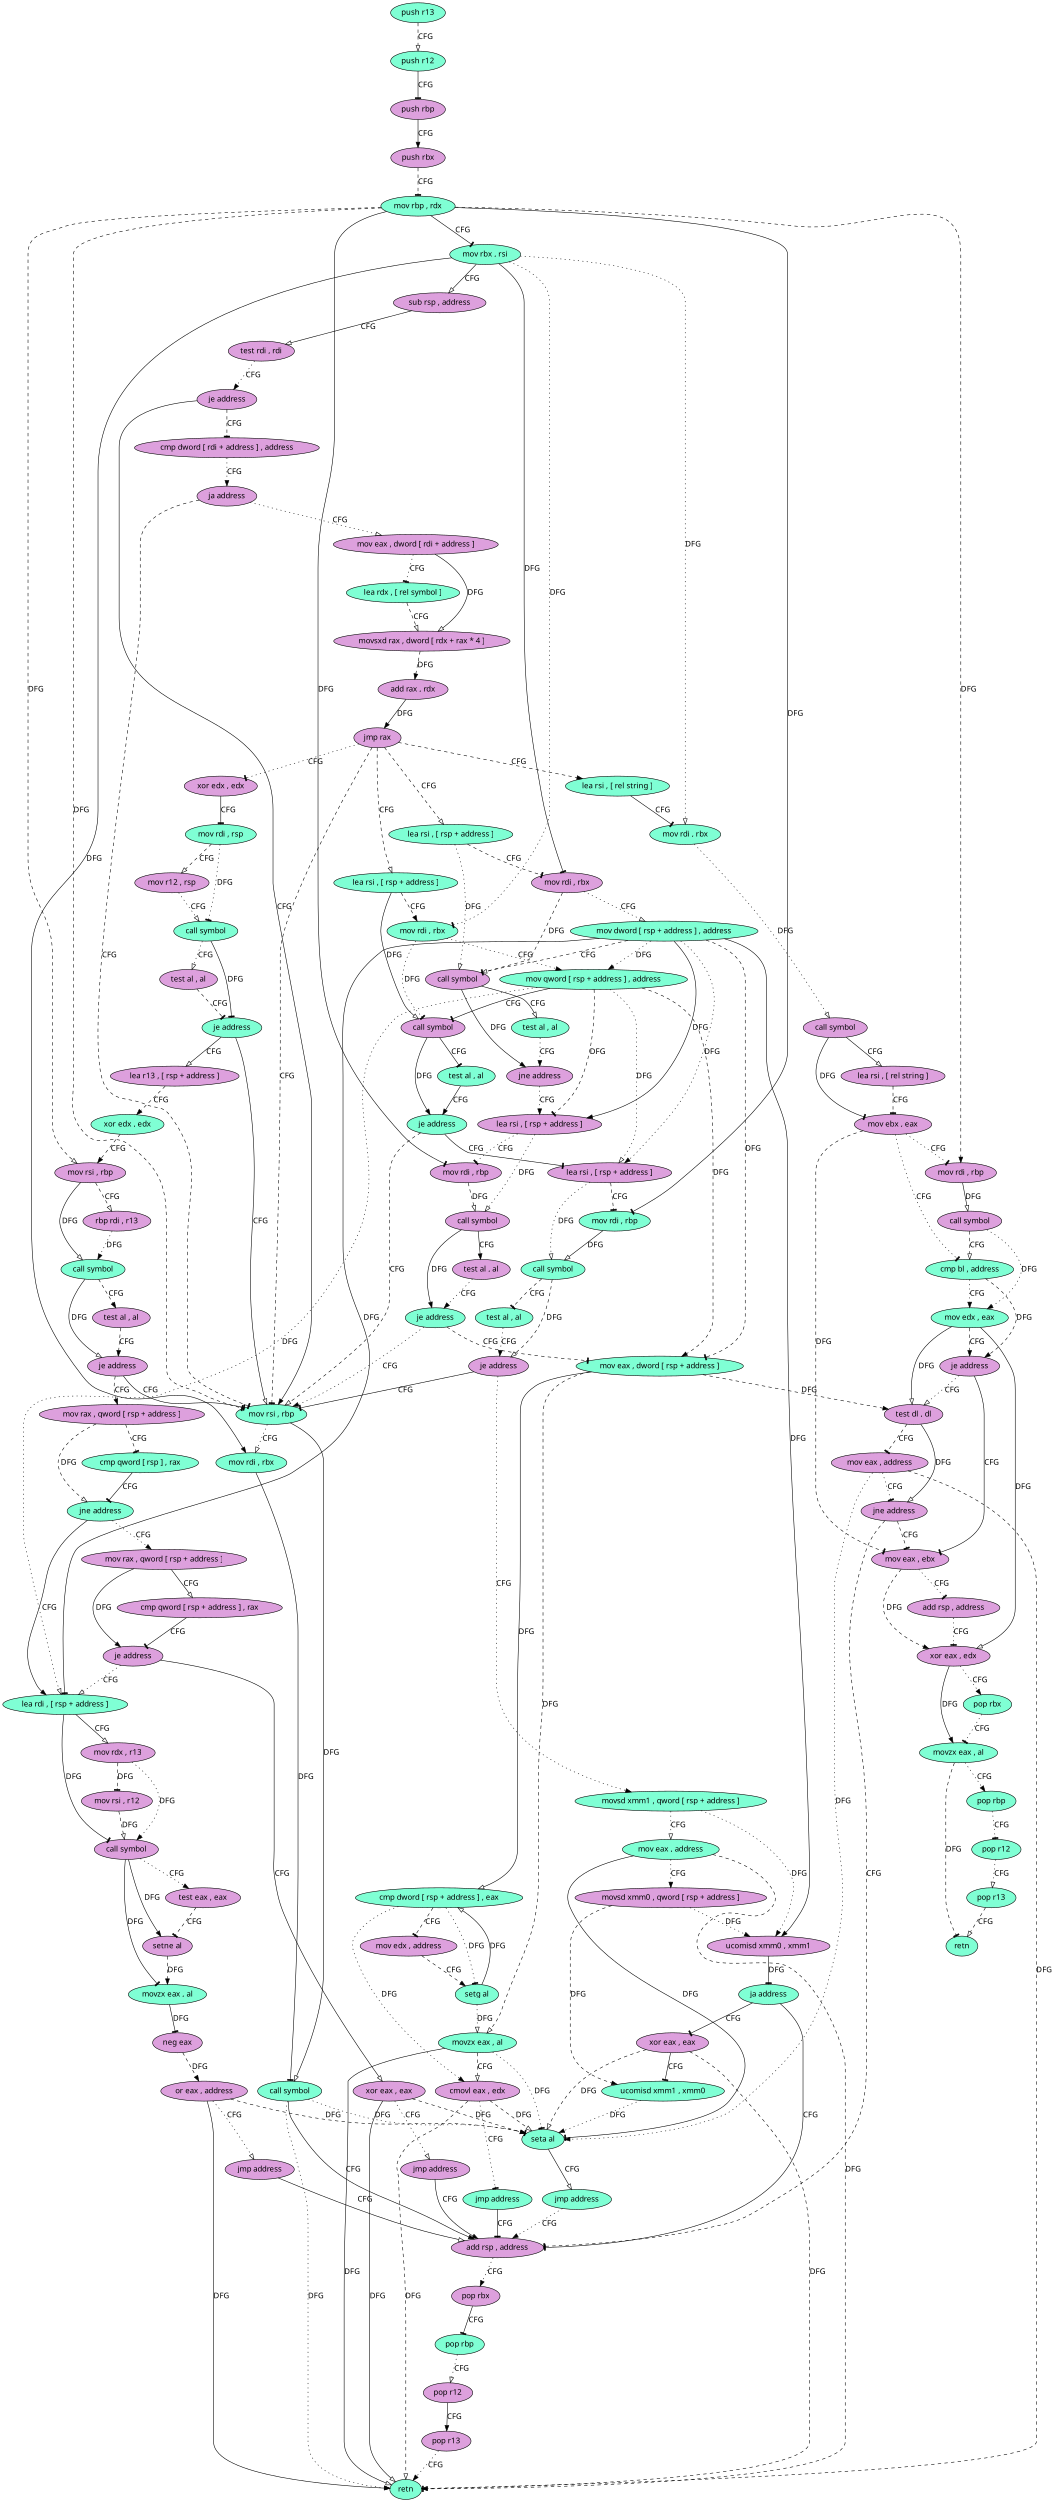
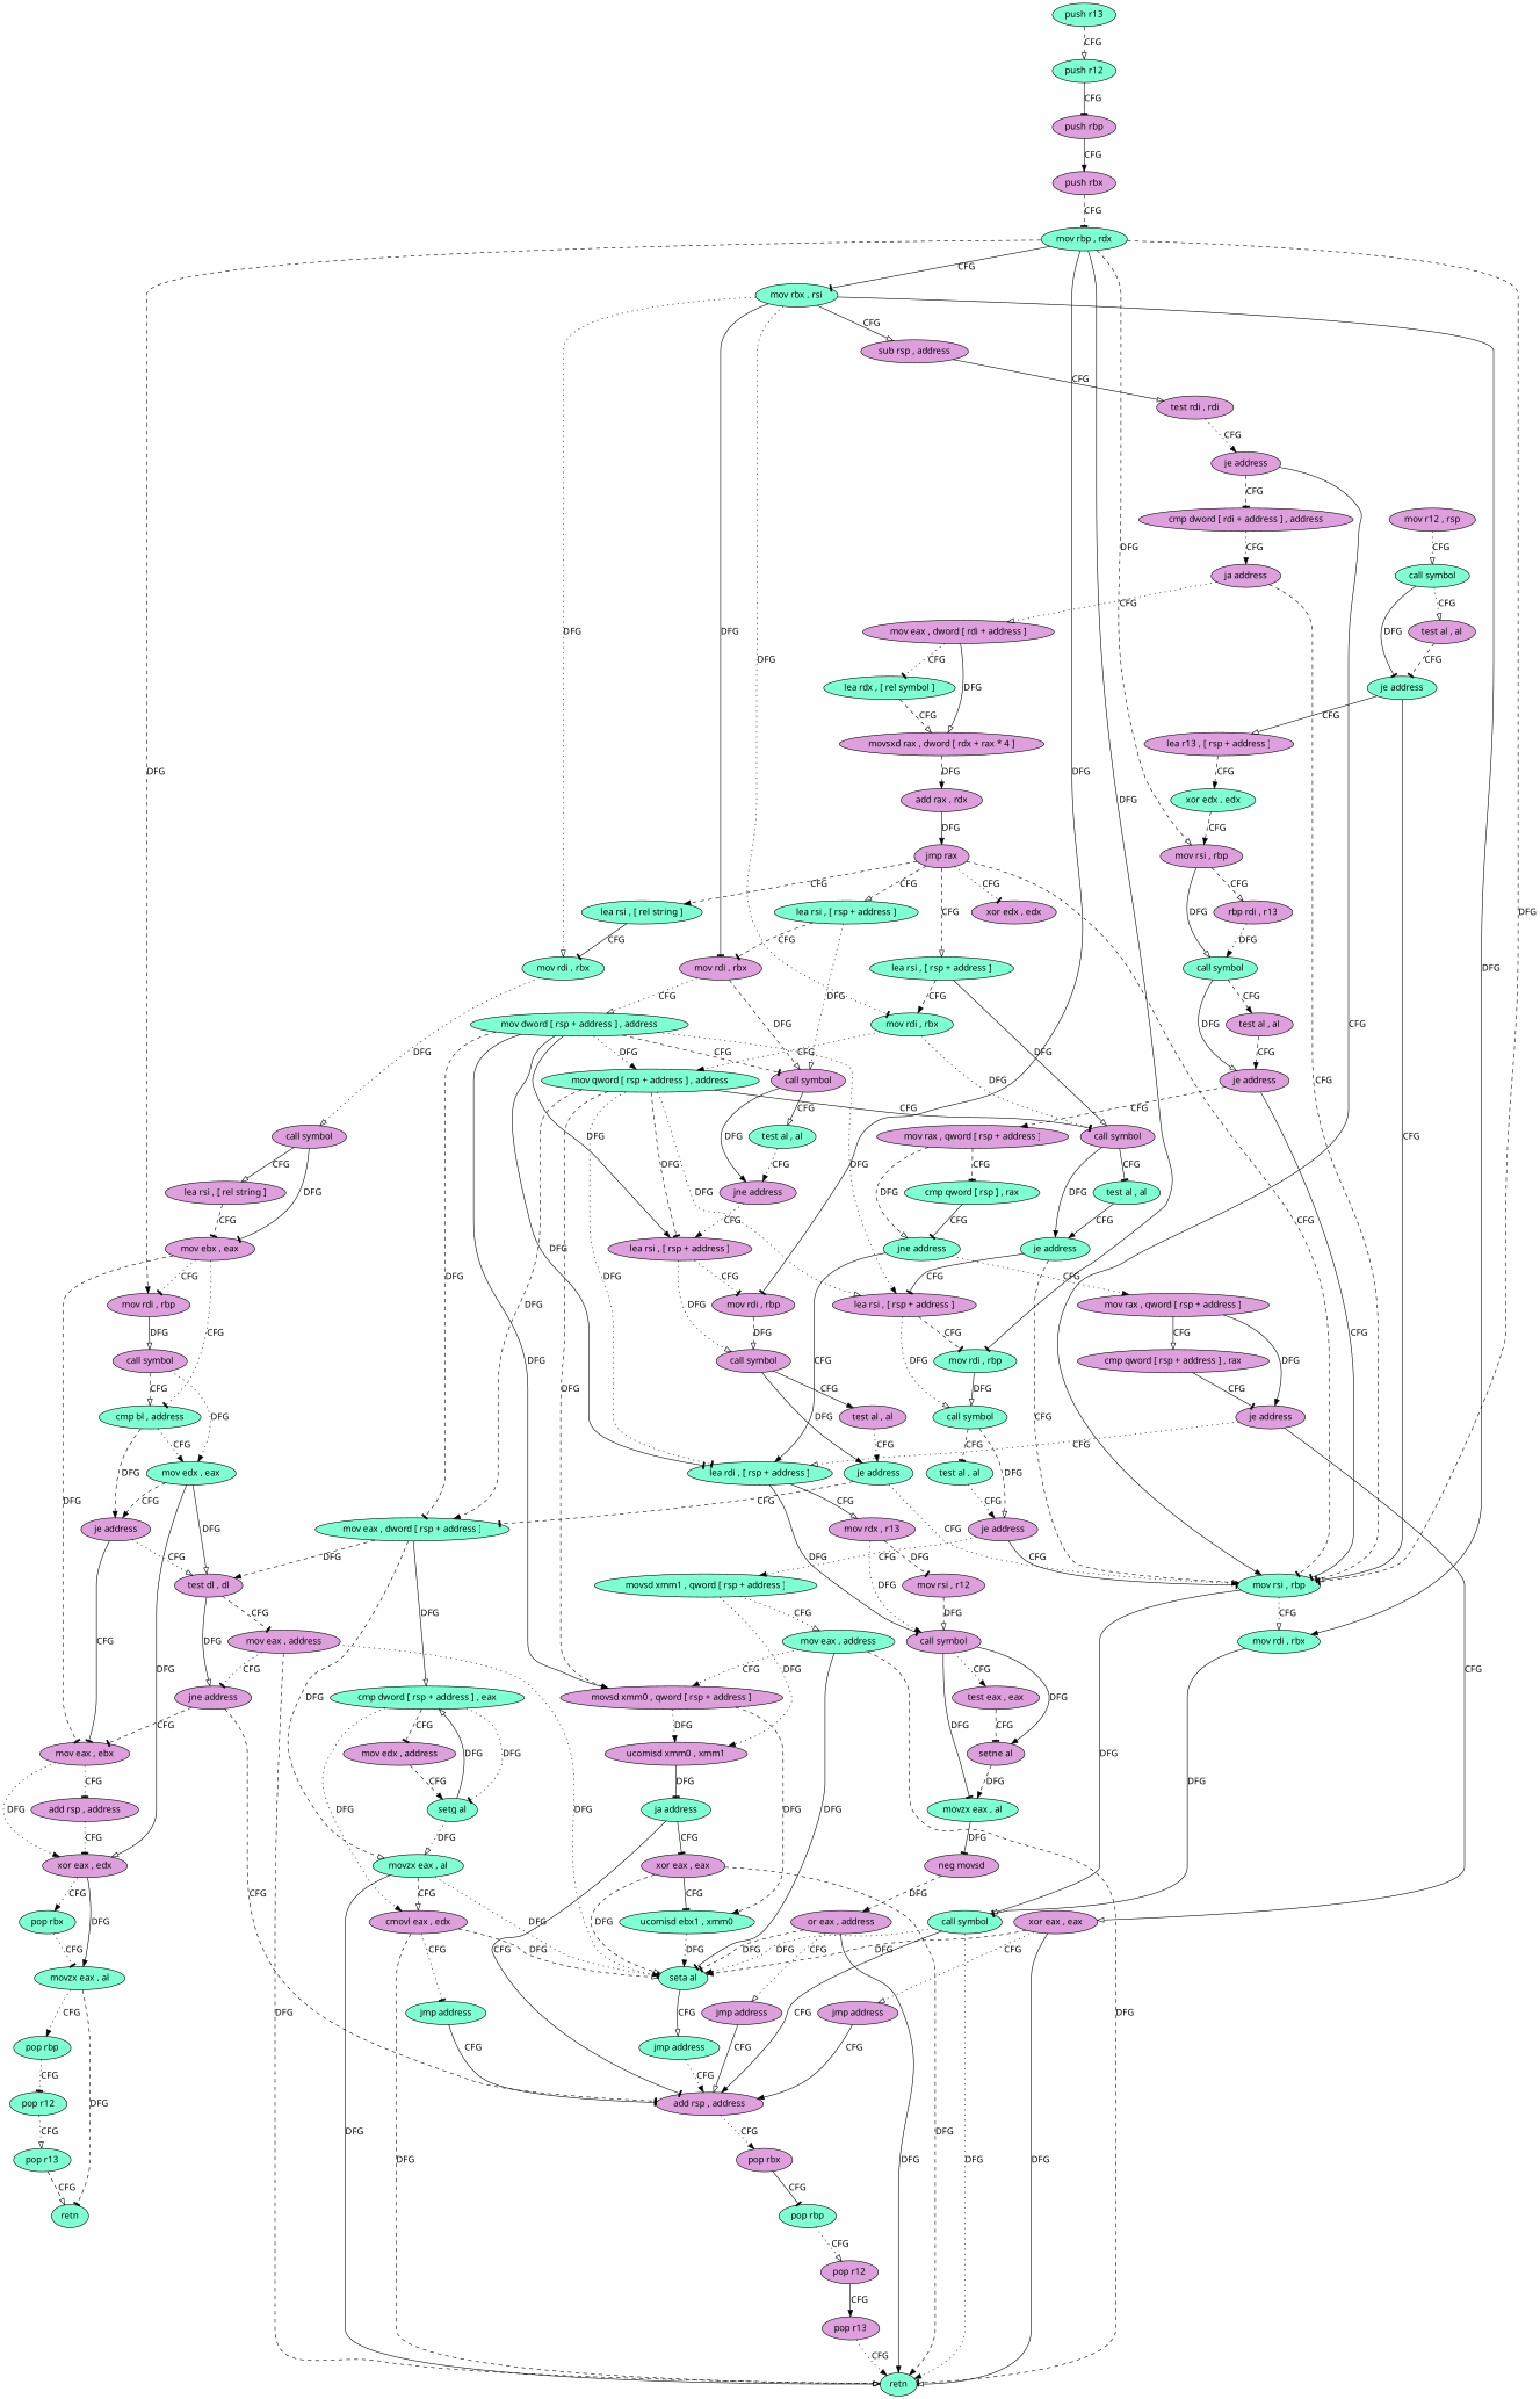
  digraph {
    fontname="Noto Sans"
    node [fillcolor=plum fontname="Noto Sans" style=filled]
    edge [arrowhead=tee fontname="Noto Sans" style=solid]
    n1 [fillcolor=aquamarine label="push r13"]
    n2 [fillcolor=aquamarine label="push r12"]
    n3 [label="push rbp"]
    n4 [label="push rbx"]
    n5 [fillcolor=aquamarine label="mov rbp , rdx"]
    n6 [fillcolor=aquamarine label="mov rbx , rsi"]
    n7 [fillcolor=aquamarine label="mov rsi , rbp"]
    n8 [label="mov rdi , rbp"]
    n9 [label="mov rdi , rbp"]
    n10 [label="mov rsi , rbp"]
    n11 [fillcolor=aquamarine label="mov rdi , rbp"]
    n12 [label="sub rsp , address"]
    n13 [fillcolor=aquamarine label="mov rdi , rbx"]
    n14 [label="mov rdi , rbx"]
    n15 [fillcolor=aquamarine label="mov rdi , rbx"]
    n16 [fillcolor=aquamarine label="mov rdi , rbx"]
    n17 [fillcolor=aquamarine label="call symbol"]
    n18 [label="call symbol"]
    n19 [label="call symbol"]
    n20 [label="rbp rdi , r13"]
    n21 [fillcolor=aquamarine label="call symbol"]
    n22 [fillcolor=aquamarine label="call symbol"]
    n23 [label="test rdi , rdi"]
    n24 [label="call symbol"]
    n25 [fillcolor=aquamarine label="mov dword [ rsp + address ] , address"]
    n26 [label="call symbol"]
    n27 [fillcolor=aquamarine label="mov qword [ rsp + address ] , address"]
    n28 [label="call symbol"]
    n29 [label="je address"]
    n30 [label="cmp dword [ rdi + address ] , address"]
    n31 [label="ja address"]
    n32 [label="add rsp , address"]
    n33 [fillcolor=aquamarine label=retn]
    n34 [fillcolor=aquamarine label="seta al"]
    n35 [label="mov eax , dword [ rdi + address ]"]
    n36 [label="pop rbx"]
    n37 [fillcolor=aquamarine label="jmp address"]
    n38 [fillcolor=aquamarine label="pop rbp"]
    n39 [fillcolor=aquamarine label="lea rdx , [ rel symbol ]"]
    n40 [label="movsxd rax , dword [ rdx + rax * 4 ]"]
    n41 [label="add rax , rdx"]
    n42 [label="jmp rax"]
    n43 [fillcolor=aquamarine label="lea rsi , [ rsp + address ]"]
    n44 [label="xor edx , edx"]
    n45 [fillcolor=aquamarine label="lea rsi , [ rsp + address ]"]
    n46 [fillcolor=aquamarine label="lea rsi , [ rel string ]"]
-   n47 [fillcolor=aquamarine label="mov rdi , rsp"]
    n48 [fillcolor=aquamarine label="test al , al"]
    n49 [label="jne address"]
    n50 [label="mov r12 , rsp"]
    n51 [fillcolor=aquamarine label="call symbol"]
    n52 [fillcolor=aquamarine label="test al , al"]
    n53 [fillcolor=aquamarine label="je address"]
    n54 [label="lea rsi , [ rsp + address ]"]
    n55 [label="lea rsi , [ rsp + address ]"]
    n56 [fillcolor=aquamarine label="mov eax , dword [ rsp + address ]"]
    n57 [fillcolor=aquamarine label="lea rdi , [ rsp + address ]"]
    n58 [label="movsd xmm0 , qword [ rsp + address ]"]
    n59 [label="test dl , dl"]
    n60 [fillcolor=aquamarine label="cmp dword [ rsp + address ] , eax"]
    n61 [fillcolor=aquamarine label="movzx eax , al"]
    n62 [label="mov rdx , r13"]
    n63 [label="call symbol"]
    n64 [label="ucomisd xmm0 , xmm1"]
-   n65 [fillcolor=aquamarine label="ucomisd xmm1 , xmm0"]
+   n65 [fillcolor=aquamarine label="ucomisd ebx1 , xmm0"]
    n66 [label="test al , al"]
    n67 [fillcolor=aquamarine label="je address"]
    n68 [label="test al , al"]
    n69 [fillcolor=aquamarine label="je address"]
    n70 [label="lea r13 , [ rsp + address ]"]
    n71 [fillcolor=aquamarine label="xor edx , edx"]
    n72 [fillcolor=aquamarine label="test al , al"]
    n73 [label="je address"]
    n74 [label="lea rsi , [ rel string ]"]
    n75 [label="mov ebx , eax"]
    n76 [fillcolor=aquamarine label="cmp bl , address"]
    n77 [label="mov eax , ebx"]
    n78 [fillcolor=aquamarine label="mov edx , eax"]
    n79 [label="je address"]
    n80 [label="xor eax , edx"]
    n81 [label="add rsp , address"]
    n82 [label="mov eax , address"]
    n83 [label="jne address"]
    n84 [fillcolor=aquamarine label="pop rbx"]
    n85 [fillcolor=aquamarine label="movzx eax , al"]
    n86 [fillcolor=aquamarine label="setg al"]
    n87 [label="mov edx , address"]
    n88 [label="cmovl eax , edx"]
    n89 [label="test al , al"]
    n90 [label="je address"]
    n91 [label="mov rax , qword [ rsp + address ]"]
    n92 [fillcolor=aquamarine label="cmp qword [ rsp ] , rax"]
    n93 [fillcolor=aquamarine label="jne address"]
    n94 [label="mov rax , qword [ rsp + address ]"]
    n95 [fillcolor=aquamarine label="movsd xmm1 , qword [ rsp + address ]"]
    n96 [fillcolor=aquamarine label="mov eax , address"]
    n97 [fillcolor=aquamarine label="ja address"]
    n98 [fillcolor=aquamarine label="pop rbp"]
    n99 [fillcolor=aquamarine label=retn]
    n100 [fillcolor=aquamarine label="pop r12"]
    n101 [fillcolor=aquamarine label="pop r13"]
    n102 [fillcolor=aquamarine label="jmp address"]
    n103 [label="cmp qword [ rsp + address ] , rax"]
    n104 [label="je address"]
    n105 [label="mov rsi , r12"]
    n106 [label="test eax , eax"]
    n107 [label="setne al"]
    n108 [fillcolor=aquamarine label="movzx eax , al"]
    n109 [label="xor eax , eax"]
    n110 [label="xor eax , eax"]
    n111 [label="pop r12"]
    n112 [label="pop r13"]
-   n113 [label="neg eax"]
+   n113 [label="neg movsd"]
    n114 [label="or eax , address"]
    n115 [label="jmp address"]
    n116 [label="jmp address"]
    n1 -> n2 [arrowhead=onormal label=CFG style=dashed]
    n2 -> n3 [label=CFG]
    n3 -> n4 [arrowhead=normal label=CFG]
    n4 -> n5 [label=CFG style=dashed]
    n5 -> n6 [label=CFG]
    n5 -> n7 [label=DFG style=dashed]
    n5 -> n8 [arrowhead=normal label=DFG style=dashed]
    n5 -> n9 [label=DFG]
    n5 -> n10 [arrowhead=onormal label=DFG style=dashed]
    n5 -> n11 [label=DFG]
    n6 -> n12 [arrowhead=onormal label=CFG]
    n6 -> n13 [arrowhead=normal label=DFG]
    n6 -> n14 [label=DFG]
    n6 -> n15 [label=DFG style=dotted]
    n6 -> n16 [arrowhead=onormal label=DFG style=dotted]
    n7 -> n13 [arrowhead=onormal label=CFG style=dotted]
    n7 -> n17 [arrowhead=onormal label=DFG]
    n8 -> n18 [arrowhead=onormal label=DFG]
    n9 -> n19 [arrowhead=onormal label=DFG style=dashed]
    n10 -> n20 [arrowhead=onormal label=CFG style=dashed]
    n10 -> n21 [arrowhead=onormal label=DFG]
    n11 -> n22 [arrowhead=onormal label=DFG]
    n12 -> n23 [arrowhead=onormal label=CFG]
    n13 -> n17 [label=DFG]
    n14 -> n24 [arrowhead=onormal label=DFG style=dashed]
    n14 -> n25 [arrowhead=onormal label=CFG style=dotted]
    n15 -> n26 [label=DFG style=dotted]
    n15 -> n27 [arrowhead=normal label=CFG style=dotted]
    n16 -> n28 [arrowhead=onormal label=DFG style=dotted]
    n17 -> n32 [arrowhead=normal label=CFG]
    n17 -> n33 [arrowhead=normal label=DFG style=dotted]
    n17 -> n34 [arrowhead=normal label=DFG style=dotted]
    n18 -> n76 [arrowhead=onormal label=CFG style=dashed]
    n18 -> n78 [arrowhead=normal label=DFG style=dotted]
    n19 -> n66 [arrowhead=normal label=CFG]
    n19 -> n67 [arrowhead=normal label=DFG]
    n20 -> n21 [arrowhead=normal label=DFG style=dotted]
    n21 -> n89 [arrowhead=normal label=CFG style=dashed]
    n21 -> n90 [arrowhead=onormal label=DFG]
    n22 -> n72 [label=CFG style=dashed]
    n22 -> n73 [arrowhead=onormal label=DFG style=dashed]
    n23 -> n29 [arrowhead=normal label=CFG style=dotted]
    n24 -> n48 [arrowhead=onormal label=CFG]
    n24 -> n49 [arrowhead=normal label=DFG]
    n25 -> n24 [label=CFG style=dashed]
    n25 -> n27 [arrowhead=normal label=DFG style=dotted]
    n25 -> n54 [arrowhead=normal label=DFG]
    n25 -> n55 [arrowhead=normal label=DFG style=dotted]
    n25 -> n56 [label=DFG style=dashed]
    n25 -> n57 [label=DFG]
-   n25 -> n64 [arrowhead=normal label=DFG]
+   n25 -> n58 [arrowhead=normal label=DFG]
    n26 -> n52 [label=CFG]
    n26 -> n53 [arrowhead=normal label=DFG]
    n27 -> n26 [label=CFG]
    n27 -> n54 [label=DFG style=dashed]
    n27 -> n55 [arrowhead=onormal label=DFG style=dotted]
    n27 -> n56 [arrowhead=normal label=DFG style=dashed]
-   n27 -> n57 [arrowhead=onormal label=DFG style=dotted]
+   n27 -> n57 [label=DFG style=dotted]
+   n27 -> n58 [arrowhead=normal label=DFG style=dashed]
    n28 -> n74 [arrowhead=onormal label=CFG]
    n28 -> n75 [label=DFG]
    n29 -> n7 [arrowhead=normal label=CFG]
    n29 -> n30 [label=CFG style=dashed]
    n30 -> n31 [arrowhead=normal label=CFG style=dotted]
    n31 -> n7 [label=CFG style=dashed]
    n31 -> n35 [arrowhead=onormal label=CFG style=dotted]
    n32 -> n36 [arrowhead=normal label=CFG style=dotted]
    n34 -> n37 [arrowhead=onormal label=CFG]
    n35 -> n39 [label=CFG style=dotted]
    n35 -> n40 [arrowhead=onormal label=DFG]
    n36 -> n38 [label=CFG]
    n37 -> n32 [arrowhead=normal label=CFG style=dotted]
    n38 -> n111 [arrowhead=onormal label=CFG style=dotted]
    n39 -> n40 [arrowhead=onormal label=CFG style=dashed]
    n40 -> n41 [arrowhead=normal label=DFG style=dashed]
    n41 -> n42 [arrowhead=normal label=DFG]
    n42 -> n7 [label=CFG style=dashed]
    n42 -> n43 [arrowhead=onormal label=CFG style=dashed]
    n42 -> n44 [label=CFG style=dotted]
    n42 -> n45 [arrowhead=onormal label=CFG style=dashed]
    n42 -> n46 [arrowhead=normal label=CFG style=dashed]
    n43 -> n14 [label=CFG style=dashed]
    n43 -> n24 [arrowhead=onormal label=DFG style=dotted]
-   n44 -> n47 [label=CFG]
    n45 -> n15 [arrowhead=normal label=CFG style=dashed]
    n45 -> n26 [arrowhead=onormal label=DFG]
    n46 -> n16 [label=CFG]
-   n47 -> n50 [arrowhead=onormal label=CFG style=dashed]
-   n47 -> n51 [label=DFG style=dotted]
    n48 -> n49 [arrowhead=normal label=CFG style=dotted]
    n49 -> n54 [arrowhead=normal label=CFG style=dotted]
    n50 -> n51 [arrowhead=onormal label=CFG style=dotted]
    n51 -> n68 [arrowhead=onormal label=CFG style=dotted]
    n51 -> n69 [label=DFG]
    n52 -> n53 [arrowhead=normal label=CFG]
    n53 -> n7 [arrowhead=onormal label=CFG style=dashed]
    n53 -> n55 [label=CFG]
    n54 -> n9 [label=CFG style=dotted]
    n54 -> n19 [arrowhead=onormal label=DFG style=dotted]
    n55 -> n11 [label=CFG style=dashed]
    n55 -> n22 [arrowhead=onormal label=DFG style=dotted]
    n56 -> n59 [arrowhead=normal label=DFG style=dashed]
    n56 -> n60 [arrowhead=onormal label=DFG]
    n56 -> n61 [arrowhead=onormal label=DFG style=dashed]
    n57 -> n62 [arrowhead=onormal label=CFG]
    n57 -> n63 [label=DFG]
    n58 -> n64 [arrowhead=normal label=DFG style=dotted]
    n58 -> n65 [arrowhead=normal label=DFG style=dashed]
    n59 -> n82 [label=CFG style=dashed]
    n59 -> n83 [arrowhead=onormal label=DFG]
    n60 -> n86 [label=DFG style=dotted]
    n60 -> n87 [label=CFG style=dashed]
    n60 -> n88 [arrowhead=normal label=DFG style=dotted]
    n61 -> n33 [arrowhead=onormal label=DFG]
    n61 -> n34 [label=DFG style=dotted]
    n61 -> n88 [arrowhead=onormal label=CFG style=dashed]
    n62 -> n63 [arrowhead=normal label=DFG style=dotted]
    n62 -> n105 [label=DFG style=dashed]
    n63 -> n106 [arrowhead=normal label=CFG style=dotted]
    n63 -> n107 [arrowhead=normal label=DFG]
    n63 -> n108 [label=DFG]
    n64 -> n97 [label=DFG]
    n65 -> n34 [arrowhead=normal label=DFG style=dotted]
    n66 -> n67 [arrowhead=normal label=CFG style=dotted]
    n67 -> n7 [arrowhead=normal label=CFG style=dotted]
    n67 -> n56 [label=CFG style=dashed]
    n68 -> n69 [label=CFG style=dashed]
    n69 -> n7 [arrowhead=onormal label=CFG]
    n69 -> n70 [arrowhead=onormal label=CFG]
    n70 -> n71 [arrowhead=normal label=CFG style=dashed]
    n71 -> n10 [arrowhead=normal label=CFG style=dashed]
    n72 -> n73 [arrowhead=normal label=CFG style=dotted]
    n73 -> n7 [label=CFG]
    n73 -> n95 [arrowhead=normal label=CFG style=dotted]
    n74 -> n75 [label=CFG style=dashed]
    n75 -> n8 [label=CFG style=dotted]
    n75 -> n76 [label=CFG style=dotted]
    n75 -> n77 [label=DFG style=dashed]
    n76 -> n78 [arrowhead=normal label=CFG style=dotted]
    n76 -> n79 [arrowhead=normal label=DFG style=dashed]
-   n77 -> n80 [arrowhead=normal label=DFG style=dashed]
+   n77 -> n80 [arrowhead=normal label=DFG style=dotted]
    n77 -> n81 [label=CFG style=dotted]
    n78 -> n59 [arrowhead=onormal label=DFG]
    n78 -> n79 [arrowhead=normal label=CFG style=dashed]
    n78 -> n80 [arrowhead=onormal label=DFG]
    n79 -> n59 [arrowhead=onormal label=CFG style=dotted]
    n79 -> n77 [label=CFG]
    n80 -> n84 [arrowhead=normal label=CFG style=dotted]
    n80 -> n85 [arrowhead=normal label=DFG]
    n81 -> n80 [label=CFG style=dotted]
    n82 -> n33 [arrowhead=onormal label=DFG style=dashed]
    n82 -> n34 [arrowhead=normal label=DFG style=dotted]
    n82 -> n83 [label=CFG style=dotted]
    n83 -> n32 [label=CFG style=dashed]
    n83 -> n77 [label=CFG style=dashed]
    n84 -> n85 [label=CFG style=dotted]
    n85 -> n98 [arrowhead=normal label=CFG style=dotted]
    n85 -> n99 [label=DFG style=dashed]
    n86 -> n60 [arrowhead=onormal label=DFG]
    n86 -> n61 [arrowhead=onormal label=DFG style=dotted]
    n87 -> n86 [arrowhead=normal label=CFG style=dashed]
    n88 -> n33 [arrowhead=onormal label=DFG style=dashed]
    n88 -> n34 [arrowhead=onormal label=DFG style=dashed]
    n88 -> n102 [label=CFG style=dotted]
    n89 -> n90 [arrowhead=normal label=CFG style=dashed]
    n90 -> n7 [label=CFG]
    n90 -> n91 [arrowhead=normal label=CFG style=dashed]
    n91 -> n92 [label=CFG style=dashed]
    n91 -> n93 [arrowhead=onormal label=DFG style=dashed]
    n92 -> n93 [label=CFG]
    n93 -> n57 [arrowhead=normal label=CFG]
    n93 -> n94 [arrowhead=normal label=CFG style=dotted]
    n94 -> n103 [arrowhead=onormal label=CFG]
    n94 -> n104 [arrowhead=normal label=DFG]
    n95 -> n64 [arrowhead=normal label=DFG style=dotted]
    n95 -> n96 [arrowhead=onormal label=CFG style=dotted]
    n96 -> n33 [label=DFG style=dashed]
    n96 -> n34 [label=DFG]
    n96 -> n58 [arrowhead=normal label=CFG style=dotted]
    n97 -> n32 [label=CFG]
    n97 -> n110 [label=CFG]
    n98 -> n100 [label=CFG style=dotted]
    n100 -> n101 [arrowhead=onormal label=CFG style=dotted]
    n101 -> n99 [arrowhead=onormal label=CFG style=dashed]
    n102 -> n32 [label=CFG]
    n103 -> n104 [label=CFG]
    n104 -> n57 [arrowhead=onormal label=CFG style=dotted]
    n104 -> n109 [arrowhead=onormal label=CFG]
    n105 -> n63 [arrowhead=onormal label=DFG style=dashed]
    n106 -> n107 [label=CFG style=dashed]
    n107 -> n108 [arrowhead=normal label=DFG style=dashed]
    n108 -> n113 [label=DFG]
    n109 -> n33 [arrowhead=onormal label=DFG]
    n109 -> n34 [arrowhead=normal label=DFG style=dashed]
    n109 -> n116 [arrowhead=onormal label=CFG style=dotted]
    n110 -> n33 [arrowhead=normal label=DFG style=dashed]
    n110 -> n34 [arrowhead=onormal label=DFG style=dashed]
    n110 -> n65 [label=CFG]
    n111 -> n112 [arrowhead=normal label=CFG]
    n112 -> n33 [arrowhead=normal label=CFG style=dotted]
    n113 -> n114 [arrowhead=normal label=DFG style=dashed]
    n114 -> n33 [arrowhead=normal label=DFG]
    n114 -> n34 [label=DFG style=dashed]
    n114 -> n115 [arrowhead=onormal label=CFG style=dotted]
    n115 -> n32 [arrowhead=onormal label=CFG]
    n116 -> n32 [arrowhead=normal label=CFG]
  }
